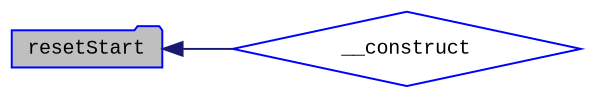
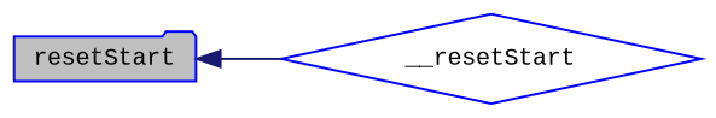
  digraph {
    rankdir=LR
    fontname="Liberation Mono"
    node [color=blue fontname="Liberation Mono" fontsize=10 style=filled]
    n1 [fillcolor=grey75 fontcolor=black height=0.2 label=resetStart shape=folder width=0.4]
-   n2 [fillcolor=white height=0.2 label=__construct shape=diamond width=0.4]
+   n2 [fillcolor=white height=0.2 label=__resetStart shape=diamond width=0.4]
    n1 -> n2 [color=midnightblue dir=back fontname="Liberation Mono" fontsize=10 labelfontname=Helvetica labelfontsize=10 style=solid]
  }
